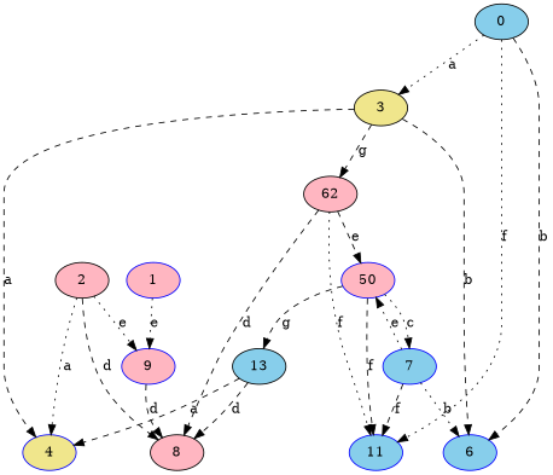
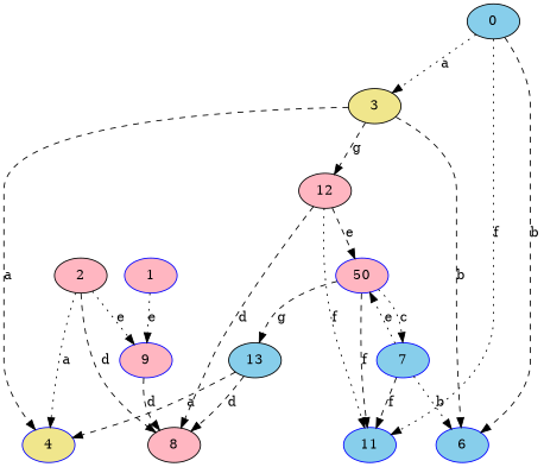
  strict digraph {
    node [color=blue fillcolor=lightpink style=filled]
    edge [style=dashed]
    3 [color=black fillcolor=khaki]
    4 [fillcolor=khaki]
    6 [fillcolor=skyblue]
-   12 [color=black label=62]
+   12 [color=black]
    11 [fillcolor=skyblue]
    n6 [label=50]
    8 [color=black]
    0 [color=black fillcolor=skyblue]
    1
    9
    7 [fillcolor=skyblue]
    13 [color=black fillcolor=skyblue]
    2 [color=black]
    3 -> 4 [label=a]
    3 -> 6 [label=b]
    3 -> 12 [label=g]
    12 -> 11 [label=f style=dotted]
    12 -> n6 [label=e]
    12 -> 8 [label=d]
    n6 -> 11 [label=f]
    n6 -> 7 [label=c style=dotted]
    n6 -> 13 [label=g]
    0 -> 3 [label=a style=dotted]
    0 -> 6 [label=b]
    0 -> 11 [label=f style=dotted]
    1 -> 9 [label=e style=dotted]
    9 -> 8 [label=d]
    7 -> 6 [label=b style=dotted]
    7 -> 11 [label=f]
    7 -> n6 [label=e style=dotted]
    13 -> 4 [label=a]
    13 -> 8 [label=d]
    2 -> 4 [label=a style=dotted]
    2 -> 8 [label=d]
    2 -> 9 [label=e style=dotted]
  }
